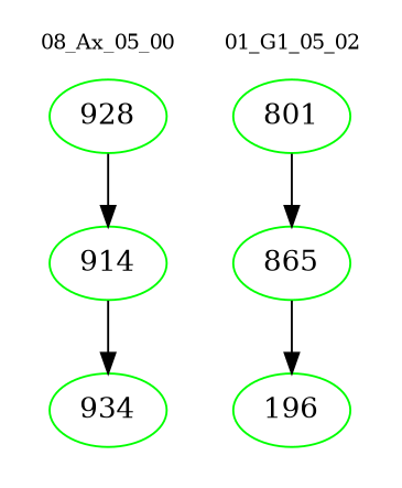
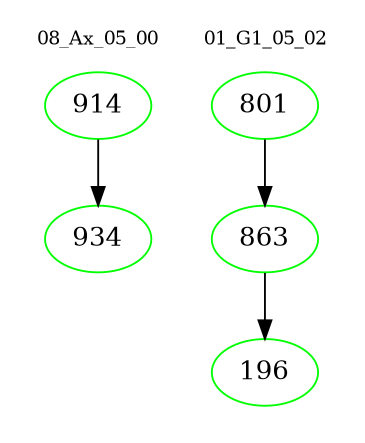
  digraph {
    node [color=green]
    edge [color=black]
-   n1 [label=928]
    n2 [label=914]
    n3 [label=934]
    n4 [label=801]
-   n5 [label=865]
+   n5 [label=863]
    n6 [label=196]
    subgraph cluster_1 {
      color=white
      fontsize=10
      label="08_Ax_05_00"
-     n1
      n2
      n3
    }
    subgraph cluster_2 {
      color=white
      fontsize=10
      label="01_G1_05_02"
      n4
      n5
      n6
    }
-   n1 -> n2
    n2 -> n3
    n4 -> n5
    n5 -> n6
  }
